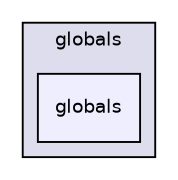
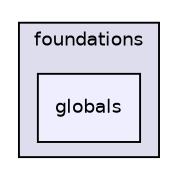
  digraph {
    compound=true
    rankdir=LR
    n1 [fillcolor="#eeeeff" fontname=Helvetica fontsize=10 label=globals pencolor=black shape=box style=filled]
    subgraph cluster_1 {
      bgcolor="#ddddee"
      fontname=Helvetica
      fontsize=10
-     label=globals
+     label=foundations
      pencolor=black
      n1
    }
  }
